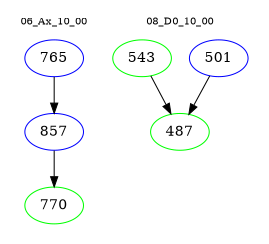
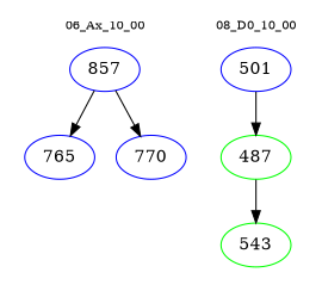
  digraph {
    node [color=blue]
    edge [color=black]
    n1 [label=765]
    n2 [label=857]
-   n3 [color=green label=770]
+   n3 [label=770]
    n4 [label=501]
    n5 [color=green label=487]
    n6 [color=green label=543]
    subgraph cluster_1 {
      color=white
      fontsize=10
      label="06_Ax_10_00"
      n1
      n2
      n3
    }
    subgraph cluster_2 {
      color=white
      fontsize=10
      label="08_D0_10_00"
      n4
      n5
      n6
    }
-   n1 -> n2
+   n2 -> n1
    n2 -> n3
    n4 -> n5
-   n6 -> n5
+   n5 -> n6
  }
